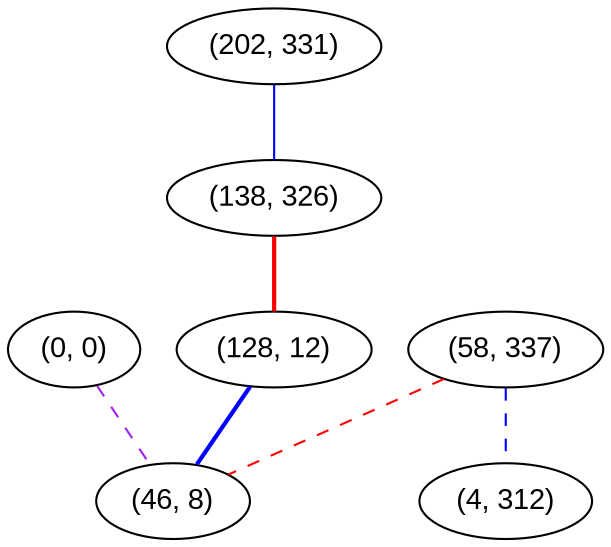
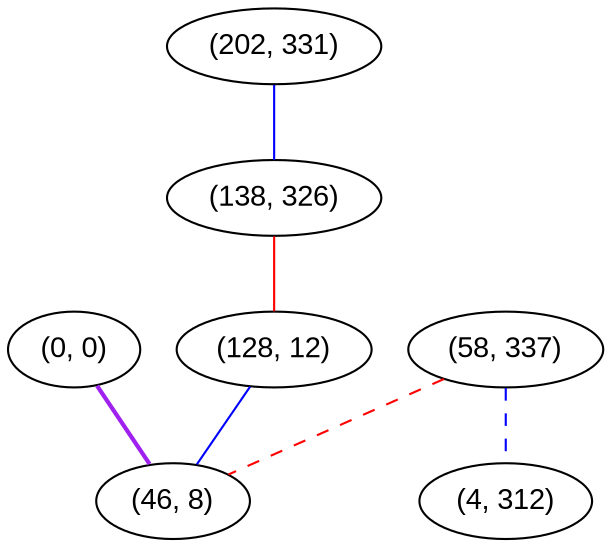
  graph {
    fontname="Liberation Sans"
    node [fontname="Liberation Sans"]
    edge [color=blue fontname="Liberation Sans" style=bold weight=3]
    "(0, 0)"
    "(46, 8)"
    "(202, 331)"
    "(138, 326)"
    "(128, 12)"
    "(58, 337)"
    "(4, 312)"
-   "(0, 0)" -- "(46, 8)" [color=purple style=dashed weight=4]
+   "(0, 0)" -- "(46, 8)" [color=purple weight=4]
    "(202, 331)" -- "(138, 326)" [style=solid]
-   "(138, 326)" -- "(128, 12)" [color=red weight=1]
-   "(128, 12)" -- "(46, 8)"
+   "(138, 326)" -- "(128, 12)" [color=red style=solid weight=1]
+   "(128, 12)" -- "(46, 8)" [style=solid]
    "(58, 337)" -- "(46, 8)" [color=red style=dashed weight=1]
    "(58, 337)" -- "(4, 312)" [style=dashed]
  }
